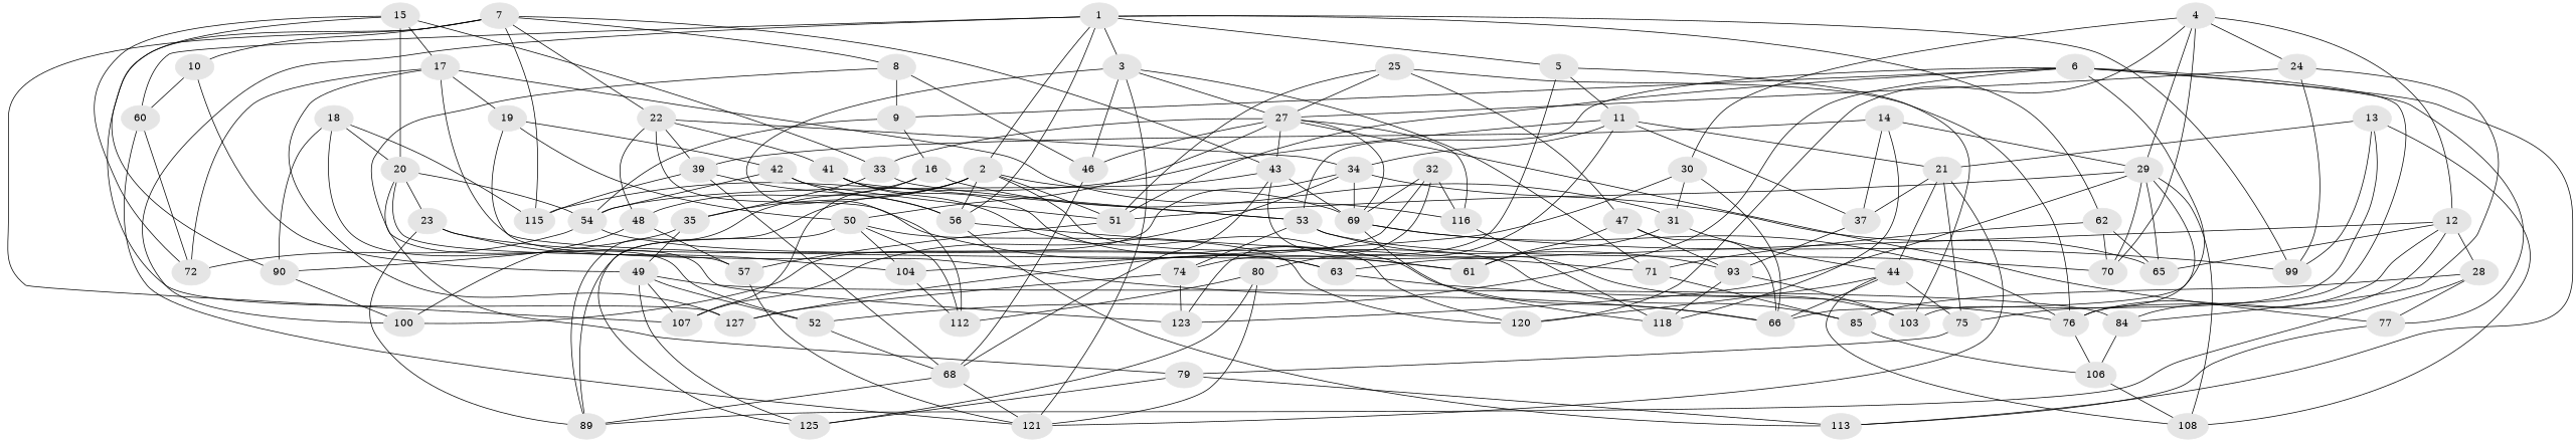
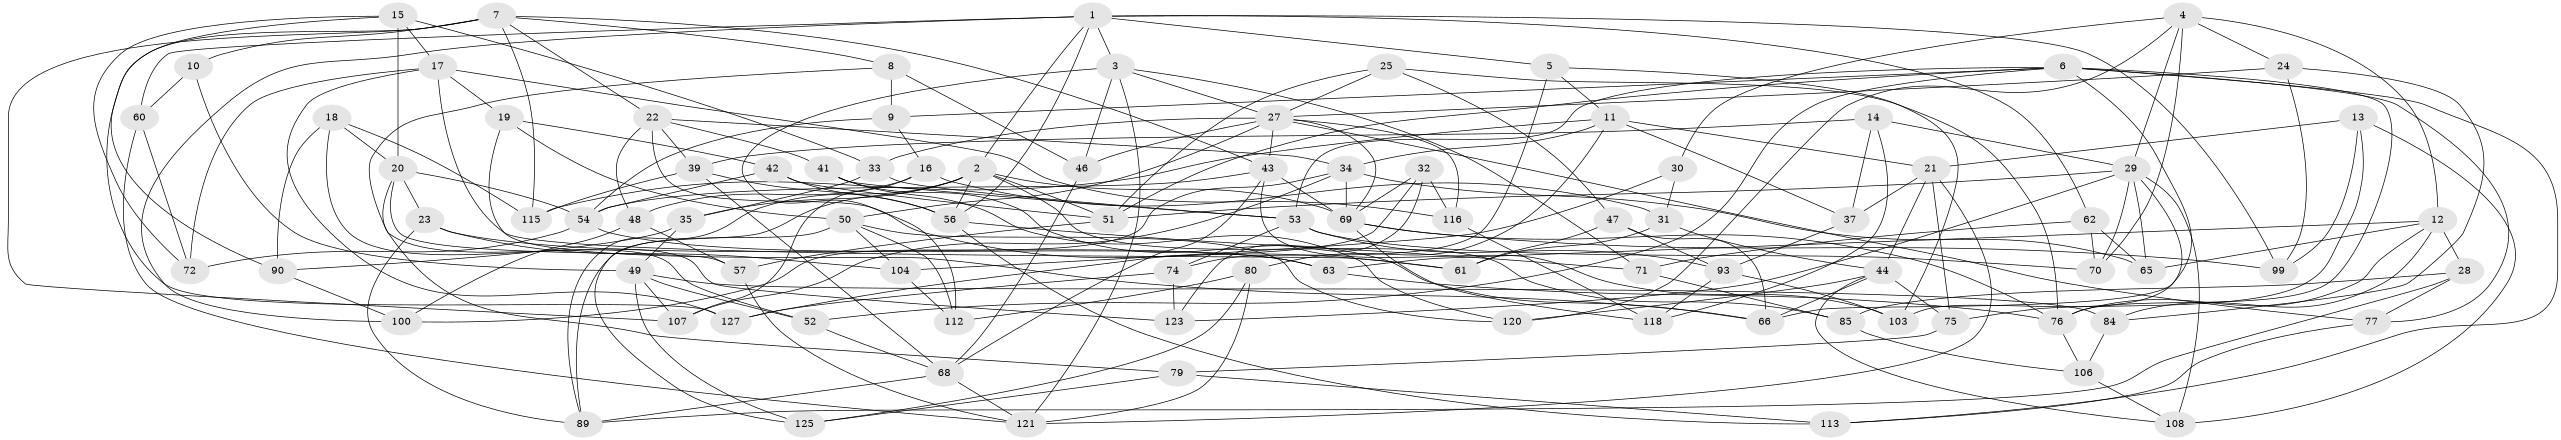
  graph {
    node [color=gray90 style=filled]
    1 [super="+87+95"]
    2 [super="+36"]
    3 [super="+26"]
    5
    56 [super="+102"]
    60
    62
    99
    100
    35
    51 [super="+119"]
    69 [super="+92"]
    85
    89 [super="+128"]
    125
    27 [super="+78+109"]
    46
    71
    112
    121 [super="+122"]
    11 [super="+86"]
    74
    103
    113
    72
    70
    65
    49 [super="+82"]
    90
    57
    76 [super="+91"]
    118
    106
    77
    43 [super="+96"]
    33
    116
    50 [super="+94"]
    68 [super="+105"]
    4 [super="+55"]
    12 [super="+59"]
    24
    29 [super="+88+40"]
    30
    120
    28
    63
    84
    123
    108
    66 [super="+83"]
    31
    104
    115
    21 [super="+129"]
    34 [super="+45"]
    37
    80
    127
    6 [super="+98+38"]
    9
    52
    53 [super="+58"]
    16
    54 [super="+67"]
    93
    7 [super="+64"]
    8
    10
    22 [super="+101"]
    107
    39 [super="+124"]
    48
    61
    41
    75
    44 [super="+73"]
    13
    79
    14
    15 [super="+114"]
    17 [super="+110"]
    20 [super="+126"]
    19
    23
    42
    18
    25
    47
    32
    1 -- 2
    1 -- 3
    1 -- 5
    1 -- 56
    1 -- 60
    1 -- 62
    1 -- 99
    1 -- 100
    2 -- 56
    2 -- 35
    2 -- 51
    2 -- 69
    2 -- 85
    2 -- 89
    2 -- 125
    3 -- 27
    3 -- 46
    3 -- 71
    3 -- 112
    3 -- 121
    5 -- 11
    5 -- 74
    5 -- 103
    56 -- 71
    56 -- 113
    60 -- 121
    60 -- 72
    62 -- 71
    62 -- 70
    62 -- 65
    35 -- 49
    35 -- 90
    51 -- 57
    69 -- 99
    69 -- 76
    69 -- 118
    85 -- 106
    27 -- 69
    27 -- 46
    27 -- 77
    27 -- 43
    27 -- 33
    27 -- 116
    27 -- 50
    46 -- 68
    71 -- 85
    11 -- 115
    11 -- 21
    11 -- 34
    11 -- 37
    11 -- 80
    74 -- 123
    74 -- 127
    49 -- 125
    49 -- 84
    49 -- 52
    49 -- 107
    90 -- 100
    57 -- 121
    76 -- 106
    106 -- 108
    77 -- 113
    43 -- 69
    43 -- 103
    43 -- 68
    43 -- 54
    33 -- 35
    33 -- 53
    116 -- 118
    50 -- 89
    50 -- 112
    50 -- 120
    50 -- 104
    68 -- 89
    68 -- 121
    4 -- 70
    4 -- 12
    4 -- 24
    4 -- 29
    4 -- 30
    4 -- 120
    12 -- 65
    12 -- 76
    12 -- 28
    12 -- 63
    12 -- 84
    24 -- 99
    24 -- 27
    24 -- 84
    29 -- 51
    29 -- 103
    29 -- 70
    29 -- 65
    29 -- 123
    29 -- 108
-   30 -- 66
    30 -- 31
    30 -- 104
    28 -- 85
    28 -- 89
    28 -- 77
    63 -- 76
    84 -- 106
    31 -- 61
    31 -- 44
    104 -- 112
    21 -- 121
    21 -- 37
    21 -- 75
    21 -- 44
    34 -- 100
    34 -- 69
    34 -- 65
    34 -- 107
    37 -- 93
    80 -- 125
    80 -- 112
    80 -- 121
    6 -- 51
    6 -- 113
    6 -- 76
    6 -- 77
    6 -- 66
    6 -- 9
    6 -- 52
    6 -- 53
    9 -- 16
    9 -- 54
    52 -- 68
    53 -- 74
    53 -- 70
    53 -- 93
    16 -- 31
    16 -- 107
    16 -- 48
    54 -- 72
    54 -- 63
    93 -- 103
    93 -- 118
    7 -- 43
    7 -- 115
    7 -- 127
    7 -- 8
    7 -- 10 [weight=2]
    7 -- 22
    7 -- 107
    8 -- 46
    8 -- 123
    8 -- 9
    10 -- 60
    10 -- 49
    22 -- 34
    22 -- 39
    22 -- 48
    22 -- 61
    22 -- 41
    39 -- 56
    39 -- 68
    39 -- 115
    48 -- 100
    48 -- 57
    41 -- 120
    41 -- 66
    41 -- 53
    75 -- 79
    44 -- 120
    44 -- 108
    44 -- 66
    44 -- 75
    13 -- 99
    13 -- 108
    13 -- 21
    13 -- 75
    79 -- 125
    79 -- 113
    14 -- 118
    14 -- 29
    14 -- 37
    14 -- 39
    15 -- 72
    15 -- 90
    15 -- 33
    15 -- 17
    15 -- 20
    17 -- 72
    17 -- 116
    17 -- 127
    17 -- 61
    17 -- 19
    20 -- 57
    20 -- 54
    20 -- 79
    20 -- 23
    19 -- 50
    19 -- 66
    19 -- 42
    23 -- 89
    23 -- 63
    23 -- 104
    42 -- 56
    42 -- 51
    42 -- 54
    18 -- 90
    18 -- 115
    18 -- 52
    18 -- 20
    25 -- 51
    25 -- 27
    25 -- 76
    25 -- 47
    47 -- 66
    47 -- 93
    47 -- 61
    32 -- 69
    32 -- 116
    32 -- 123
    32 -- 127
  }
